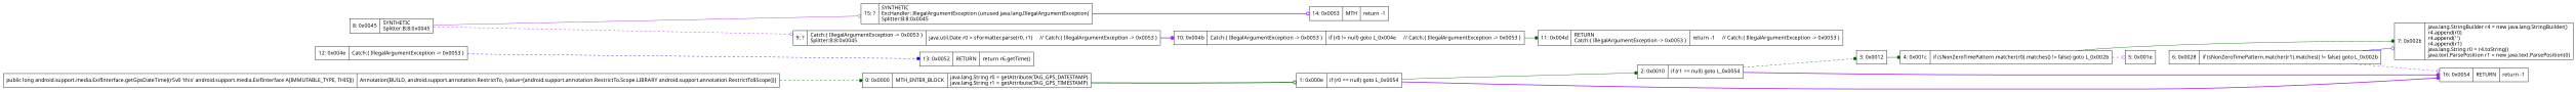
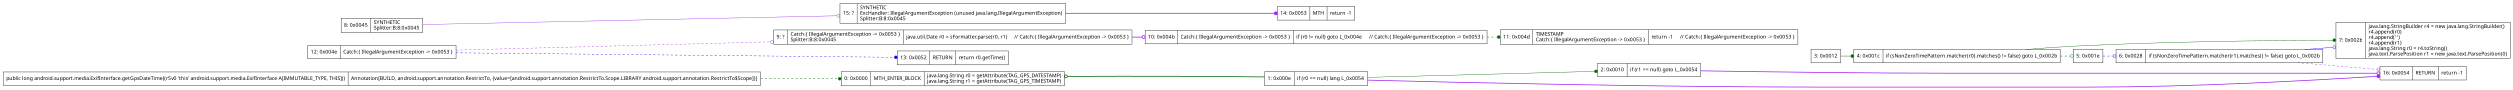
  digraph {
    fontname="Noto Sans"
    rankdir=LR
    node [fontname="Noto Sans" shape=record]
    edge [arrowhead=dot color=darkgreen fontname="Noto Sans" style=dashed]
    n1 [label="{0\:\ 0x0000|MTH_ENTER_BLOCK\l|java.lang.String r0 = getAttribute(TAG_GPS_DATESTAMP)\ljava.lang.String r1 = getAttribute(TAG_GPS_TIMESTAMP)\l}"]
-   n2 [label="{1\:\ 0x000e|if (r0 == null) goto L_0x0054\l}"]
+   n2 [label="{1\:\ 0x000e|if (r0 == null) lang L_0x0054\l}"]
    n3 [label="{2\:\ 0x0010|if (r1 == null) goto L_0x0054\l}"]
    n4 [label="{16\:\ 0x0054|RETURN\l|return \-1\l}"]
    n5 [label="{3\:\ 0x0012}"]
    n6 [label="{4\:\ 0x001c|if (sNonZeroTimePattern.matcher(r0).matches() != false) goto L_0x002b\l}"]
    n7 [label="{5\:\ 0x001e}"]
    n8 [label="{7\:\ 0x002b|java.lang.StringBuilder r4 = new java.lang.StringBuilder()\lr4.append(r0)\lr4.append(' ')\lr4.append(r1)\ljava.lang.String r0 = r4.toString()\ljava.text.ParsePosition r1 = new java.text.ParsePosition(0)\l}"]
    n9 [label="{6\:\ 0x0028|if (sNonZeroTimePattern.matcher(r1).matches() != false) goto L_0x002b\l}"]
    n10 [label="{8\:\ 0x0045|SYNTHETIC\lSplitter:B:8:0x0045\l}"]
    n11 [label="{9\:\ ?|Catch:\{ IllegalArgumentException \-\> 0x0053 \}\lSplitter:B:8:0x0045\l|java.util.Date r0 = sFormatter.parse(r0, r1)     \/\/ Catch:\{ IllegalArgumentException \-\> 0x0053 \}\l}"]
    n12 [label="{15\:\ ?|SYNTHETIC\lExcHandler: IllegalArgumentException (unused java.lang.IllegalArgumentException)\lSplitter:B:8:0x0045\l}"]
    n13 [label="{10\:\ 0x004b|Catch:\{ IllegalArgumentException \-\> 0x0053 \}\l|if (r0 != null) goto L_0x004e     \/\/ Catch:\{ IllegalArgumentException \-\> 0x0053 \}\l}"]
    n14 [label="{14\:\ 0x0053|MTH\l|return \-1\l}"]
-   n15 [label="{11\:\ 0x004d|RETURN\lCatch:\{ IllegalArgumentException \-\> 0x0053 \}\l|return \-1     \/\/ Catch:\{ IllegalArgumentException \-\> 0x0053 \}\l}"]
+   n15 [label="{11\:\ 0x004d|TIMESTAMP\lCatch:\{ IllegalArgumentException \-\> 0x0053 \}\l|return \-1     \/\/ Catch:\{ IllegalArgumentException \-\> 0x0053 \}\l}"]
    n16 [label="{12\:\ 0x004e|Catch:\{ IllegalArgumentException \-\> 0x0053 \}\l}"]
-   n17 [label="{13\:\ 0x0052|RETURN\l|return r6.getTime()\l}"]
+   n17 [label="{13\:\ 0x0052|RETURN\l|return r0.getTime()\l}"]
    n18 [label="{public long android.support.media.ExifInterface.getGpsDateTime((r5v0 'this' android.support.media.ExifInterface A[IMMUTABLE_TYPE, THIS]))  | Annotation[BUILD, android.support.annotation.RestrictTo, \{value=[android.support.annotation.RestrictTo.Scope.LIBRARY android.support.annotation.RestrictTo$Scope]\}]\l}"]
-   n1 -> n2 [arrowhead=odot style=bold]
+   n2 -> n1 [arrowhead=odot style=bold]
    n2 -> n3 [style=solid]
    n2 -> n4 [color=purple style=bold]
-   n3 -> n4 [color=purple style=bold]
-   n3 -> n5
+   n3 -> n4 [arrowhead=odot color=purple style=bold]
    n5 -> n6 [style=solid]
-   n6 -> n7 [arrowhead=odot color=purple]
+   n6 -> n7 [arrowhead=odot]
    n6 -> n8 [style=solid]
+   n7 -> n9 [arrowhead=odot color=blue]
    n9 -> n4 [arrowhead=odot color=purple]
    n9 -> n8 [arrowhead=odot color=blue style=solid]
-   n10 -> n11 [arrowhead=odot color=purple]
+   n16 -> n11 [arrowhead=odot color=purple]
    n10 -> n12 [arrowhead=odot color=purple style=solid]
-   n11 -> n13 [color=purple style=bold]
-   n12 -> n14 [arrowhead=odot color=purple style=bold]
-   n13 -> n15 [style=solid]
+   n11 -> n13 [arrowhead=odot color=purple style=bold]
+   n12 -> n14 [color=purple style=bold]
+   n13 -> n15
    n16 -> n17 [color=blue]
    n18 -> n1
  }
